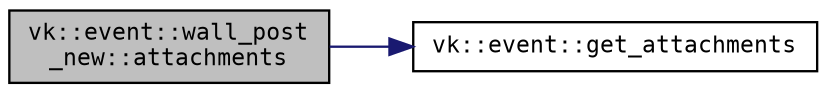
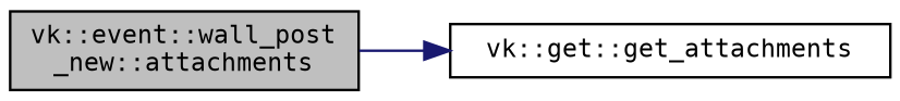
  digraph {
    rankdir=LR
    fontname="DejaVu Sans Mono"
    node [color=black fontname="DejaVu Sans Mono" fontsize=10 shape=record style=filled]
    n1 [fillcolor=grey75 fontcolor=black height=0.2 label="vk::event::wall_post\l_new::attachments" width=0.4]
-   n2 [fillcolor=white height=0.2 label="vk::event::get_attachments" width=0.4]
+   n2 [fillcolor=white height=0.2 label="vk::get::get_attachments" width=0.4]
    n1 -> n2 [color=midnightblue fontname="DejaVu Sans Mono" fontsize=10 labelfontname=Helvetica labelfontsize=10 style=solid]
  }
